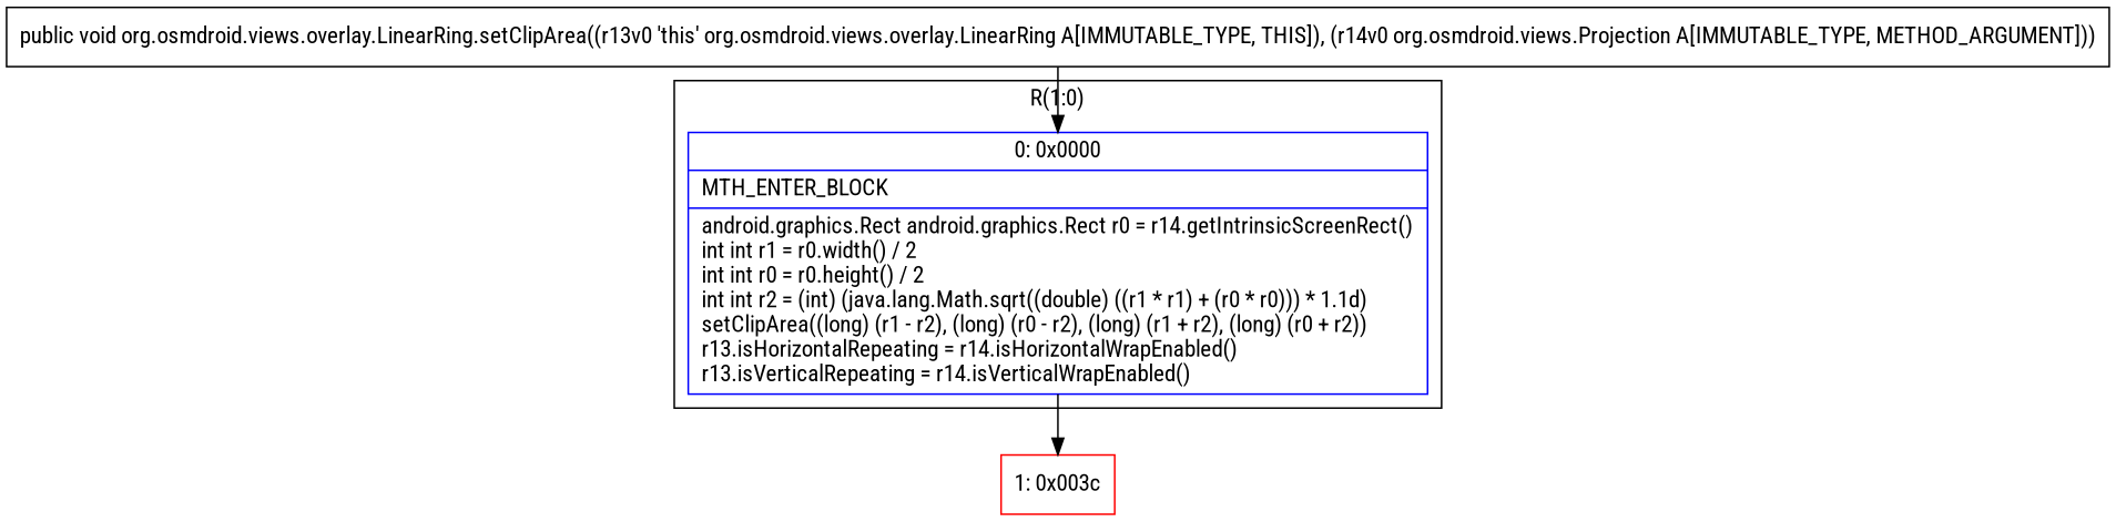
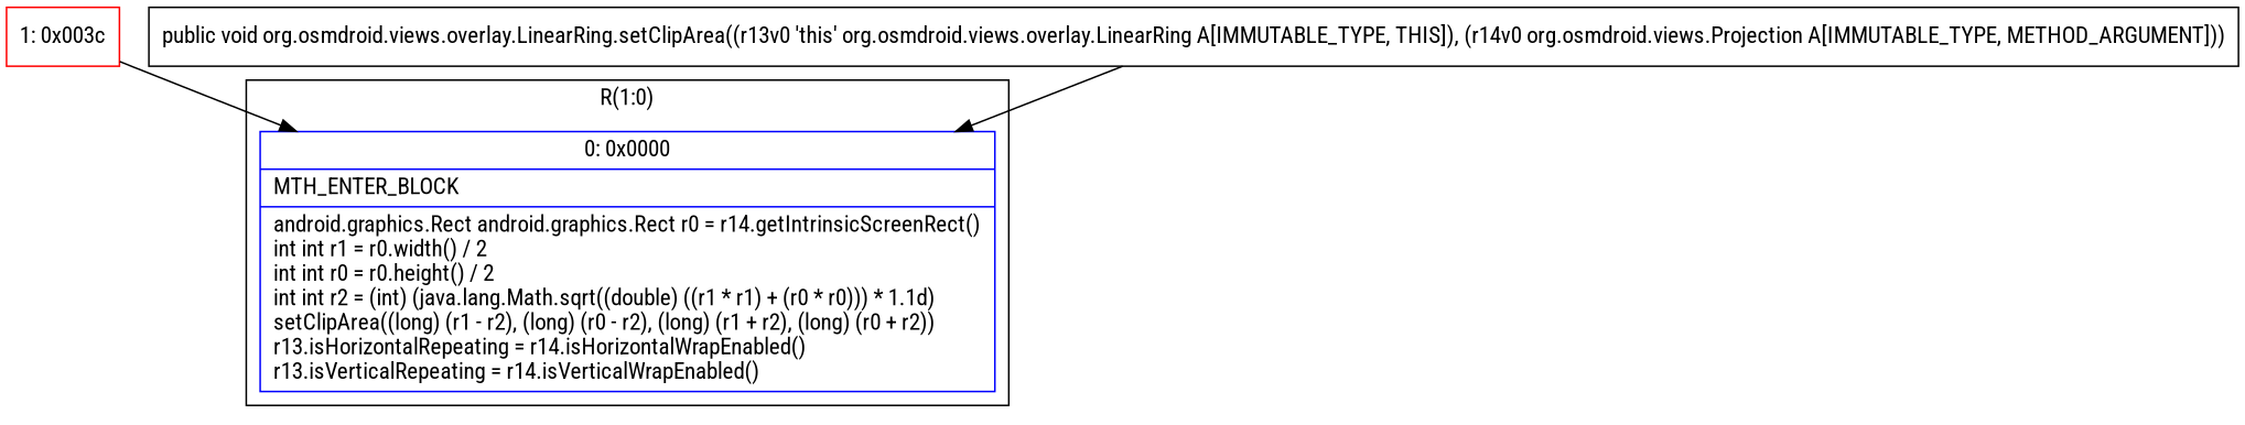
  digraph {
    fontname="Roboto Condensed"
    node [shape=record fontname="Roboto Condensed"]
    edge [fontname="Roboto Condensed"]
    n1 [color=blue label="{0\:\ 0x0000|MTH_ENTER_BLOCK\l|android.graphics.Rect android.graphics.Rect r0 = r14.getIntrinsicScreenRect()\lint int r1 = r0.width() \/ 2\lint int r0 = r0.height() \/ 2\lint int r2 = (int) (java.lang.Math.sqrt((double) ((r1 * r1) + (r0 * r0))) * 1.1d)\lsetClipArea((long) (r1 \- r2), (long) (r0 \- r2), (long) (r1 + r2), (long) (r0 + r2))\lr13.isHorizontalRepeating = r14.isHorizontalWrapEnabled()\lr13.isVerticalRepeating = r14.isVerticalWrapEnabled()\l}"]
    n2 [color=red label="{1\:\ 0x003c}"]
    n3 [label="{public void org.osmdroid.views.overlay.LinearRing.setClipArea((r13v0 'this' org.osmdroid.views.overlay.LinearRing A[IMMUTABLE_TYPE, THIS]), (r14v0 org.osmdroid.views.Projection A[IMMUTABLE_TYPE, METHOD_ARGUMENT])) }"]
    subgraph cluster_1 {
      label="R(1:0)"
      n1
    }
-   n1 -> n2
+   n2 -> n1
    n3 -> n1
  }
